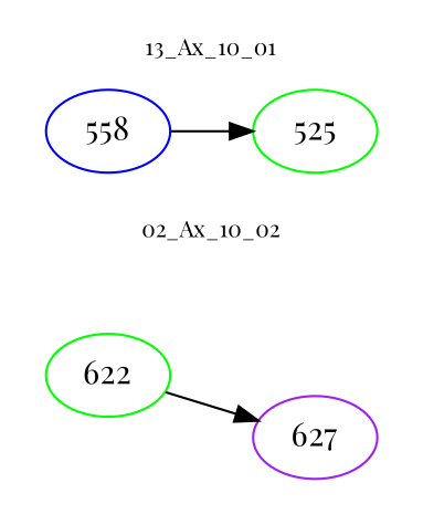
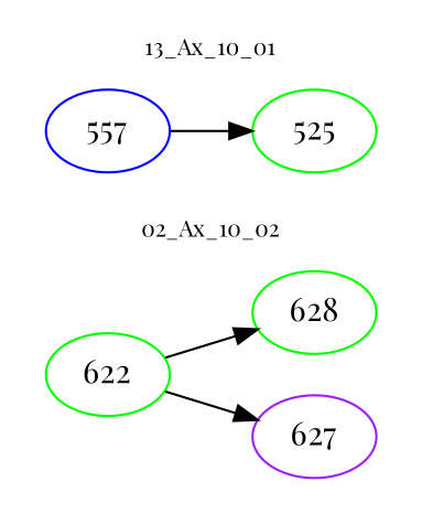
  digraph {
    fontname="Playfair Display"
    rankdir=LR
    node [color=green fontname="Playfair Display"]
    edge [color=black fontname="Playfair Display"]
    n1 [label=622]
    n2 [color=purple label=627]
-   n4 [color=blue label=558]
+   n3 [label=628]
+   n4 [color=blue label=557]
    n5 [label=525]
    subgraph cluster_1 {
      color=white
      fontsize=10
      label="02_Ax_10_02"
      n1
      n2
+     n3
    }
    subgraph cluster_2 {
      color=white
      fontsize=10
      label="13_Ax_10_01"
      n4
      n5
    }
    n1 -> n2
+   n1 -> n3
    n4 -> n5
  }
